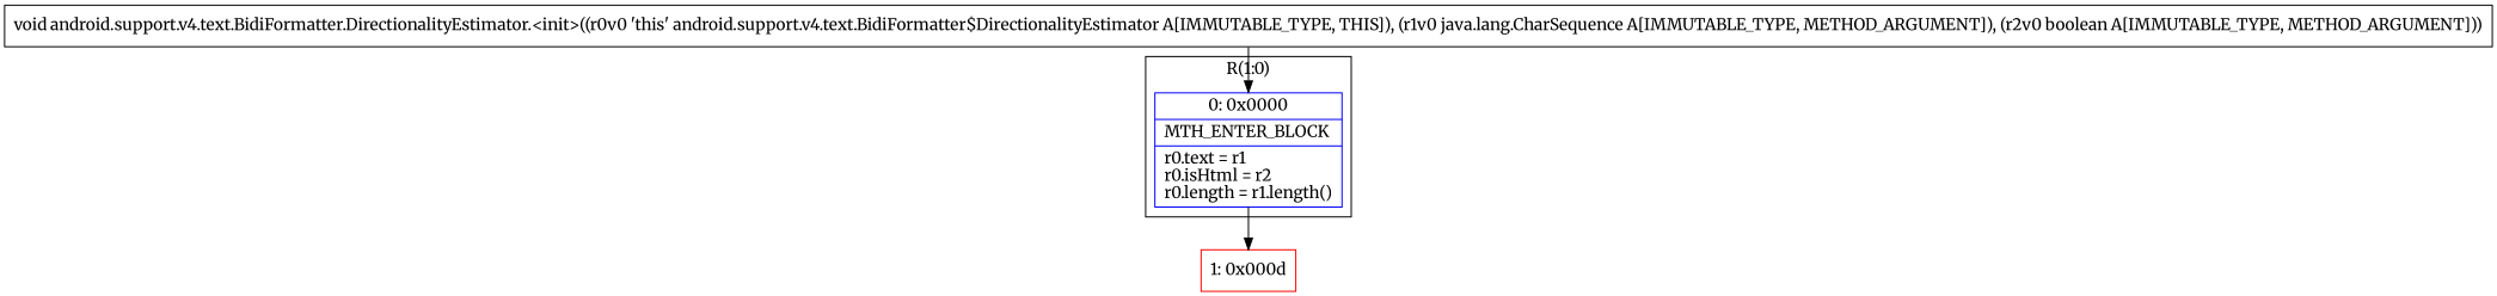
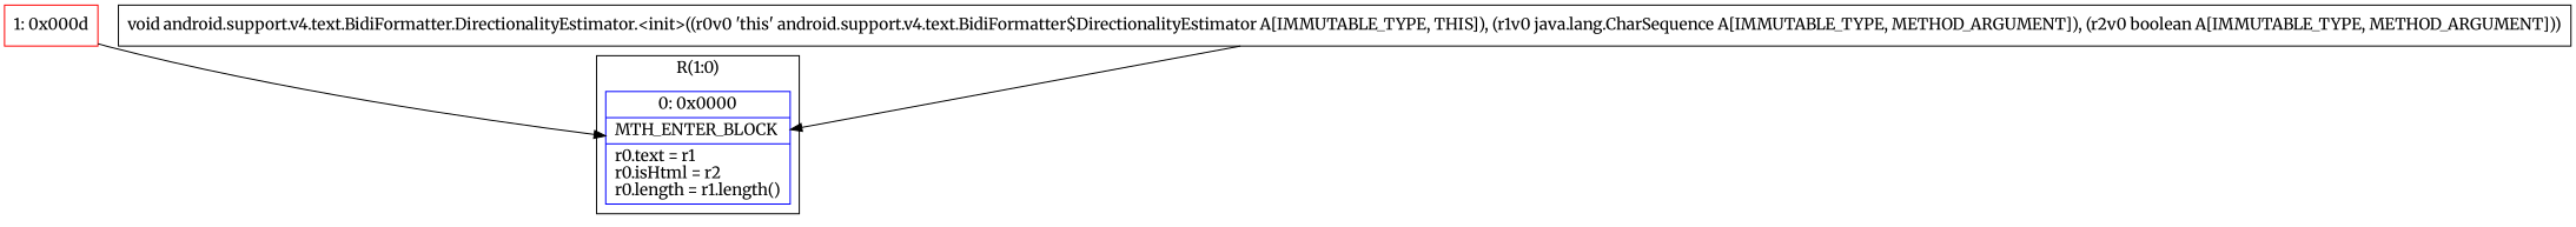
  digraph {
    fontname=Merriweather
    node [shape=record fontname=Merriweather]
    edge [fontname=Merriweather]
    n1 [color=blue label="{0\:\ 0x0000|MTH_ENTER_BLOCK\l|r0.text = r1\lr0.isHtml = r2\lr0.length = r1.length()\l}"]
    n2 [color=red label="{1\:\ 0x000d}"]
    n3 [label="{void android.support.v4.text.BidiFormatter.DirectionalityEstimator.\<init\>((r0v0 'this' android.support.v4.text.BidiFormatter$DirectionalityEstimator A[IMMUTABLE_TYPE, THIS]), (r1v0 java.lang.CharSequence A[IMMUTABLE_TYPE, METHOD_ARGUMENT]), (r2v0 boolean A[IMMUTABLE_TYPE, METHOD_ARGUMENT])) }"]
    subgraph cluster_1 {
      label="R(1:0)"
      n1
    }
-   n1 -> n2
+   n2 -> n1
    n3 -> n1
  }
